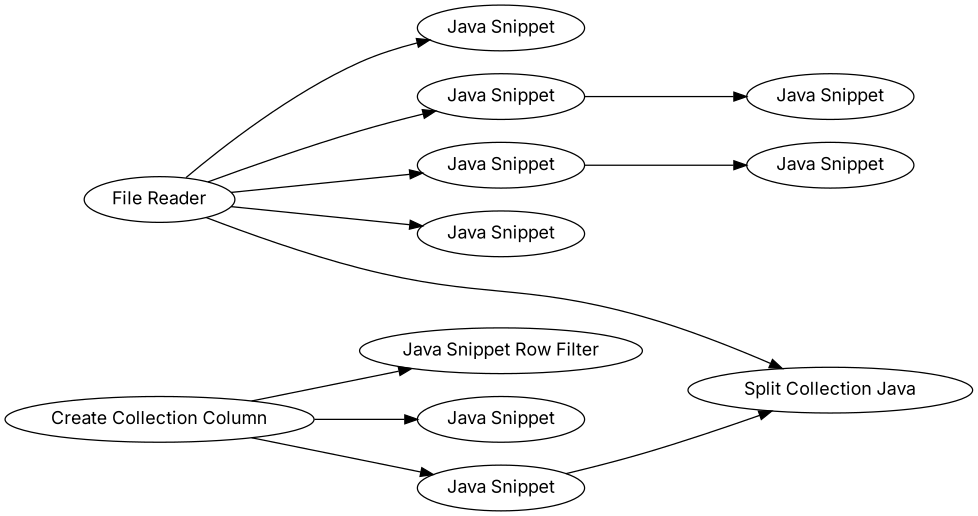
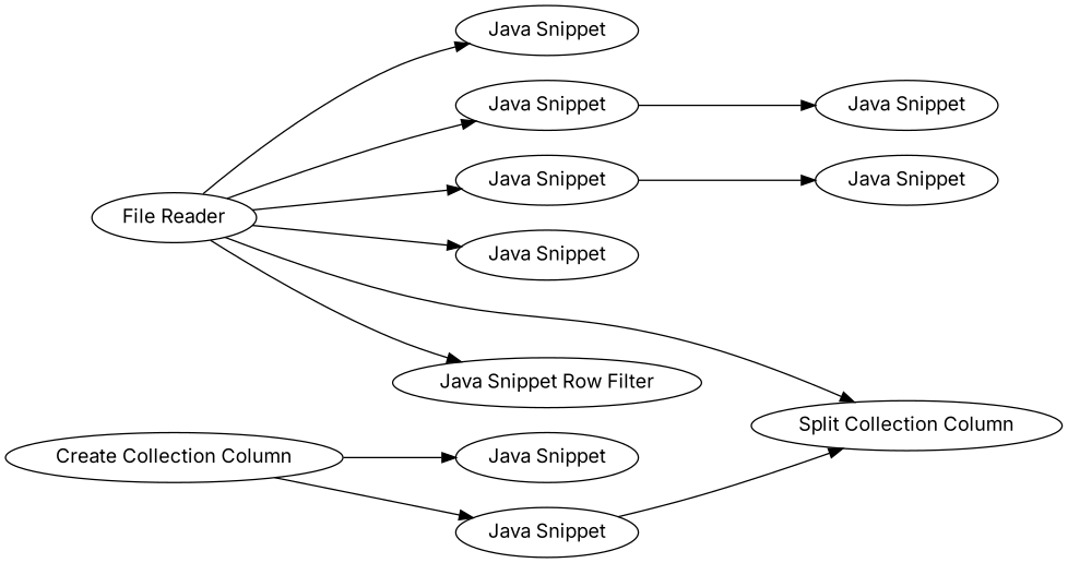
  digraph {
    fontname=Inter
    rankdir=LR
    node [fontname=Inter]
    edge [fontname=Inter]
    n1 [label="File Reader"]
    n2 [label="Java Snippet"]
    n3 [label="Java Snippet"]
    n4 [label="Java Snippet Row Filter"]
    n5 [label="Java Snippet"]
    n6 [label="Java Snippet"]
-   n7 [label="Split Collection Java"]
+   n7 [label="Split Collection Column"]
    n8 [label="Java Snippet"]
    n9 [label="Java Snippet"]
    n10 [label="Create Collection Column"]
    n11 [label="Java Snippet"]
    n12 [label="Java Snippet"]
    n1 -> n2
    n1 -> n3
-   n10 -> n4
+   n1 -> n4
    n1 -> n5
    n1 -> n6
    n1 -> n7
    n3 -> n8
    n5 -> n9
    n10 -> n11
    n10 -> n12
    n12 -> n7
  }
